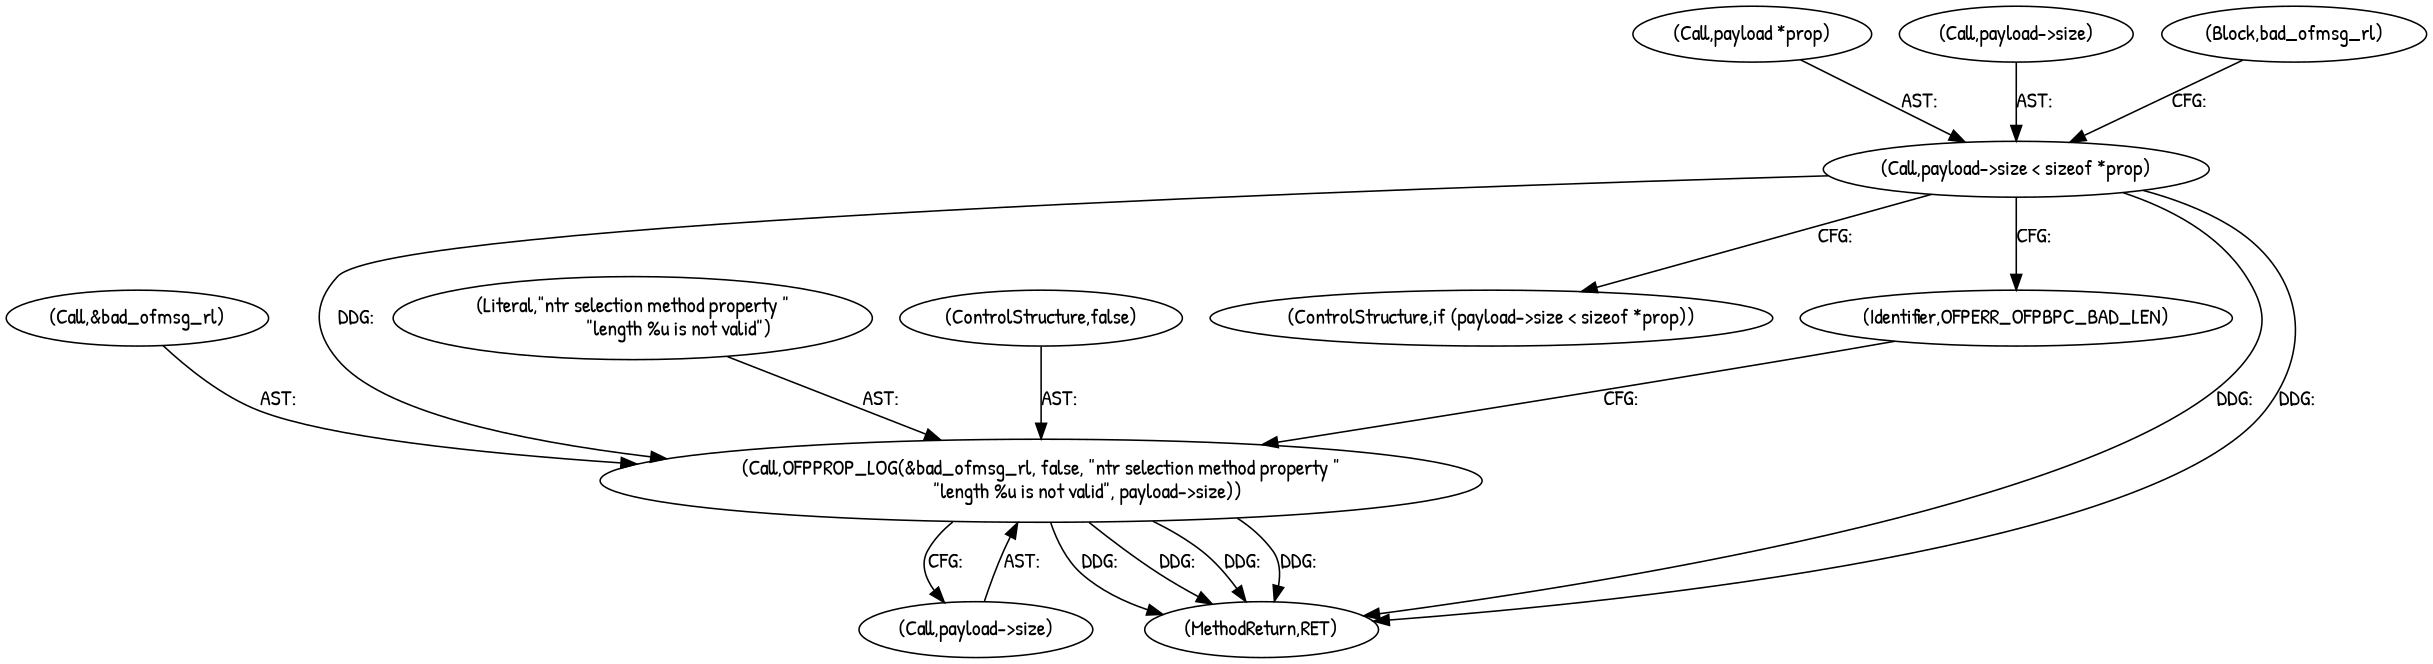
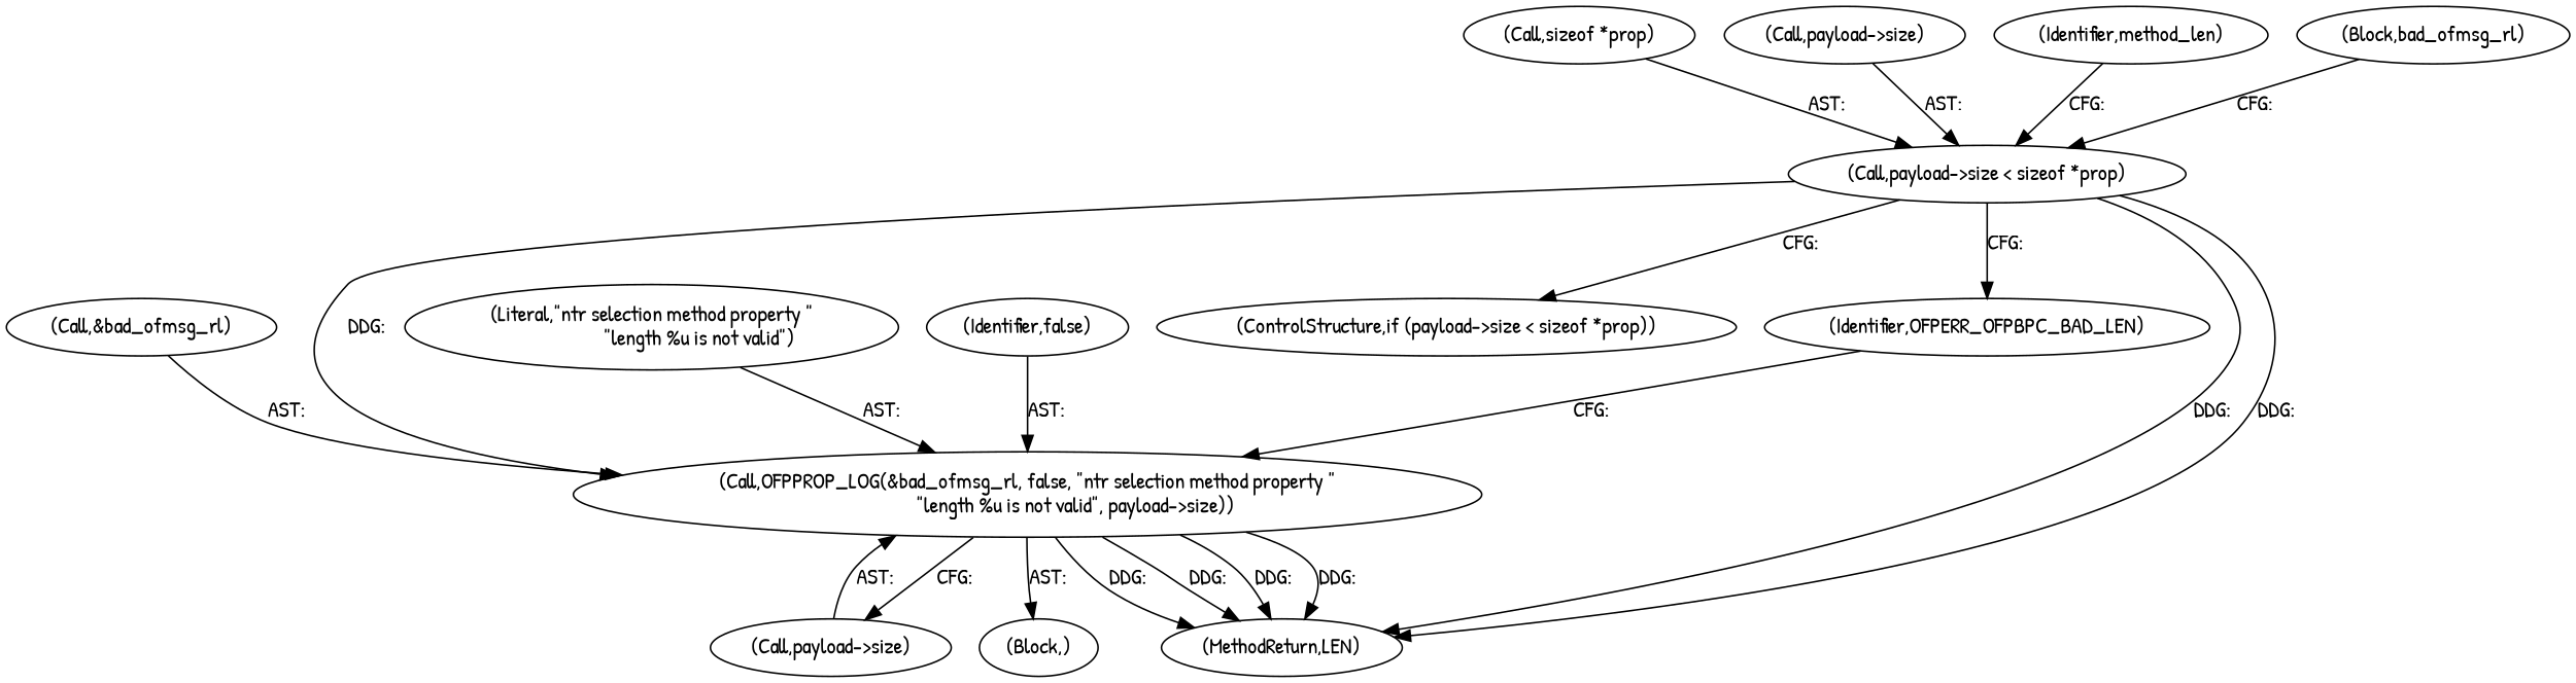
  digraph {
    fontname="Patrick Hand"
    node [fontname="Patrick Hand"]
    edge [fontname="Patrick Hand"]
    n1 [label="(Call,payload->size < sizeof *prop)"]
    n2 [label="(Call,OFPPROP_LOG(&bad_ofmsg_rl, false, \"ntr selection method property \"\n                    \"length %u is not valid\", payload->size))"]
    n3 [label="(ControlStructure,if (payload->size < sizeof *prop))"]
-   n4 [label="(MethodReturn,RET)"]
+   n4 [label="(MethodReturn,LEN)"]
    n5 [label="(Identifier,OFPERR_OFPBPC_BAD_LEN)"]
    n6 [label="(Call,payload->size)"]
-   n8 [label="(Call,payload *prop)"]
+   n7 [label="(Block,)"]
+   n8 [label="(Call,sizeof *prop)"]
    n9 [label="(Call,payload->size)"]
    n10 [label="(Literal,\"ntr selection method property \"\n                    \"length %u is not valid\")"]
-   n11 [label="(ControlStructure,false)"]
+   n11 [label="(Identifier,false)"]
+   n12 [label="(Identifier,method_len)"]
    n13 [label="(Block,bad_ofmsg_rl)"]
    n14 [label="(Call,&bad_ofmsg_rl)"]
    n1 -> n2 [label="DDG: "]
    n1 -> n3 [label="CFG: "]
    n1 -> n4 [label="DDG: "]
    n1 -> n4 [label="DDG: "]
    n1 -> n5 [label="CFG: "]
    n2 -> n4 [label="DDG: "]
    n2 -> n4 [label="DDG: "]
    n2 -> n4 [label="DDG: "]
    n2 -> n4 [label="DDG: "]
    n2 -> n6 [label="CFG: "]
+   n2 -> n7 [label="AST: "]
    n5 -> n2 [label="CFG: "]
    n6 -> n2 [label="AST: "]
    n8 -> n1 [label="AST: "]
    n9 -> n1 [label="AST: "]
    n10 -> n2 [label="AST: "]
    n11 -> n2 [label="AST: "]
+   n12 -> n1 [label="CFG: "]
    n13 -> n1 [label="CFG: "]
    n14 -> n2 [label="AST: "]
  }
